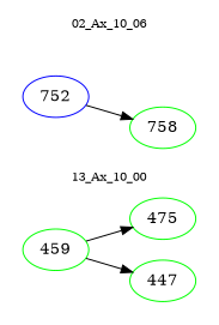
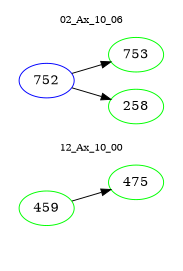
  digraph {
    rankdir=LR
    node [color=green]
    edge [color=black]
    n1 [label=459]
-   n2 [label=447]
    n3 [label=475]
    n4 [color=blue label=752]
-   n5 [label=758]
+   n5 [label=258]
+   n6 [label=753]
    subgraph cluster_1 {
      color=white
      fontsize=10
-     label="13_Ax_10_00"
+     label="12_Ax_10_00"
      n1
-     n2
      n3
    }
    subgraph cluster_2 {
      color=white
      fontsize=10
      label="02_Ax_10_06"
      n4
      n5
+     n6
    }
-   n1 -> n2
    n1 -> n3
    n4 -> n5
+   n4 -> n6
  }
